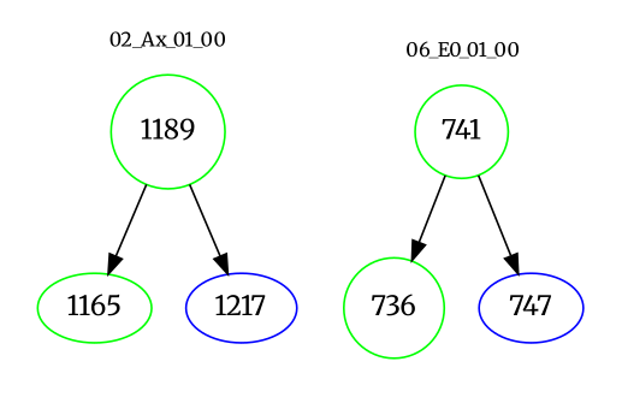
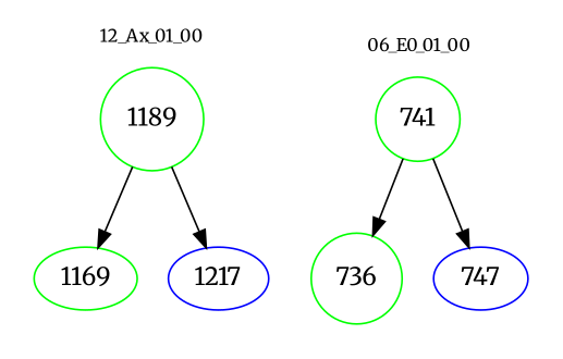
  digraph {
    fontname=Merriweather
    node [color=green fontname=Merriweather shape=circle]
    edge [color=black fontname=Merriweather style=solid]
    n1 [label=1189]
-   n2 [label=1165 shape=ellipse]
+   n2 [label=1169 shape=ellipse]
    n3 [color=blue label=1217 shape=ellipse]
    n4 [label=741]
    n5 [label=736]
    n6 [color=blue label=747 shape=ellipse]
    subgraph cluster_1 {
      color=white
      fontsize=10
-     label="02_Ax_01_00"
+     label="12_Ax_01_00"
      n1
      n2
      n3
    }
    subgraph cluster_2 {
      color=white
      fontsize=10
      label="06_E0_01_00"
      n4
      n5
      n6
    }
    n1 -> n2
    n1 -> n3
    n4 -> n5
    n4 -> n6
  }
